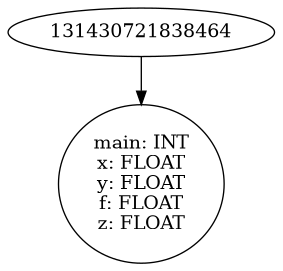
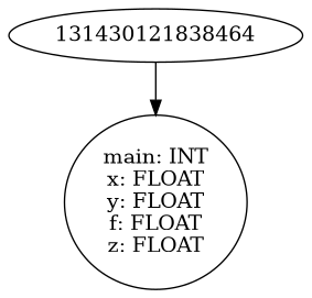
  digraph {
    n1 [label="main: INT\nx: FLOAT\ny: FLOAT\nf: FLOAT\nz: FLOAT"]
-   131430721838464
+   131430721838464 [label=131430121838464]
    131430721838464 -> n1
  }
